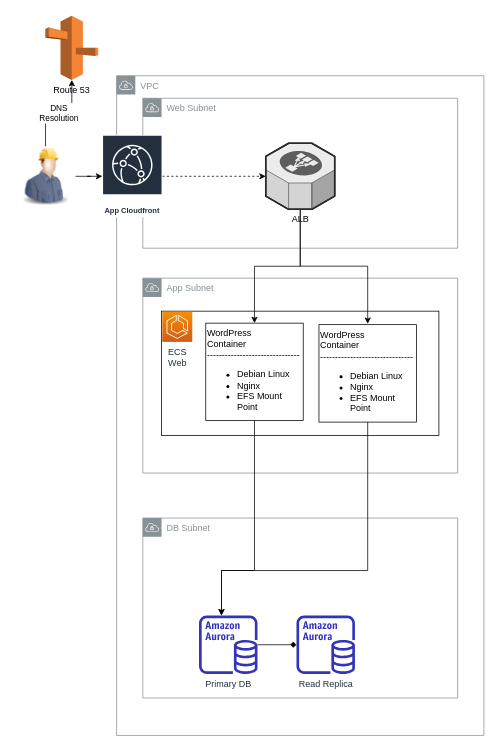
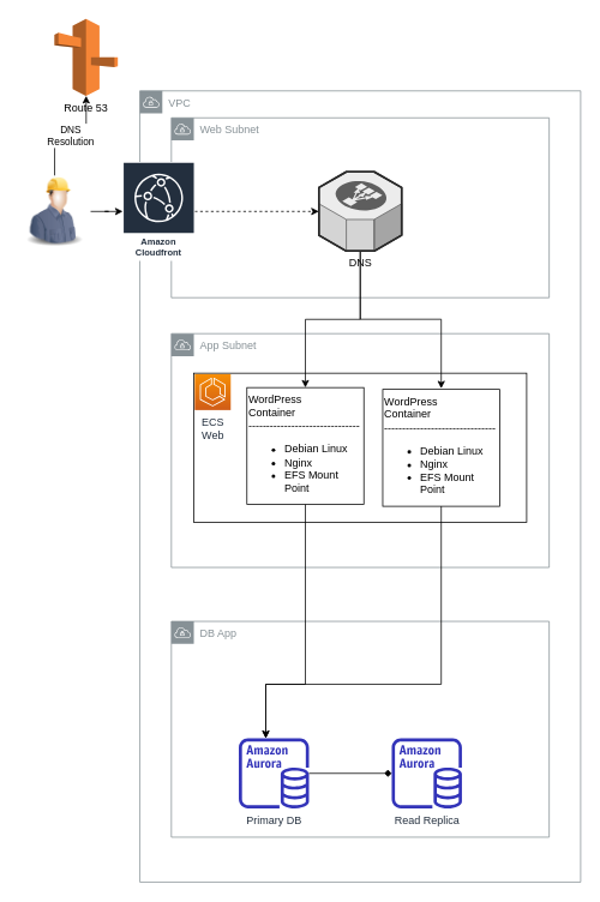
  <mxCell id="0" />
  <mxCell id="1" parent="0" />
  <mxCell id="2" value="Primary DB" style="outlineConnect=0;fontColor=#232F3E;gradientColor=none;fillColor=#3334B9;strokeColor=none;dashed=0;verticalLabelPosition=bottom;verticalAlign=top;align=center;html=1;fontSize=12;fontStyle=0;aspect=fixed;pointerEvents=1;shape=mxgraph.aws4.aurora_instance;" vertex="1" parent="1"><mxGeometry x="265" y="820" width="78" height="78" as="geometry" /></mxCell>
  <mxCell id="3" value="VPC" style="outlineConnect=0;gradientColor=none;html=1;whiteSpace=wrap;fontSize=12;fontStyle=0;shape=mxgraph.aws4.group;grIcon=mxgraph.aws4.group_vpc;strokeColor=#879196;fillColor=none;verticalAlign=top;align=left;spacingLeft=30;fontColor=#879196;dashed=0;" parent="1" vertex="1"><mxGeometry x="155" y="100" width="490" height="880" as="geometry" /></mxCell>
  <mxCell id="4" value="App Subnet" style="outlineConnect=0;gradientColor=none;html=1;whiteSpace=wrap;fontSize=12;fontStyle=0;shape=mxgraph.aws4.group;grIcon=mxgraph.aws4.group_vpc;strokeColor=#879196;fillColor=none;verticalAlign=top;align=left;spacingLeft=30;fontColor=#879196;dashed=0;" parent="1" vertex="1"><mxGeometry x="190" y="370" width="420" height="260" as="geometry" /></mxCell>
  <mxCell id="5" value="Web Subnet" style="outlineConnect=0;gradientColor=none;html=1;whiteSpace=wrap;fontSize=12;fontStyle=0;shape=mxgraph.aws4.group;grIcon=mxgraph.aws4.group_vpc;strokeColor=#879196;fillColor=none;verticalAlign=top;align=left;spacingLeft=30;fontColor=#879196;dashed=0;" parent="1" vertex="1"><mxGeometry x="190" y="130" width="420" height="200" as="geometry" /></mxCell>
- <mxCell id="6" value="DB Subnet" style="outlineConnect=0;gradientColor=none;html=1;whiteSpace=wrap;fontSize=12;fontStyle=0;shape=mxgraph.aws4.group;grIcon=mxgraph.aws4.group_vpc;strokeColor=#879196;fillColor=none;verticalAlign=top;align=left;spacingLeft=30;fontColor=#879196;dashed=0;" parent="1" vertex="1"><mxGeometry x="190" y="690" width="420" height="240" as="geometry" /></mxCell>
+ <mxCell id="6" value="DB App" style="outlineConnect=0;gradientColor=none;html=1;whiteSpace=wrap;fontSize=12;fontStyle=0;shape=mxgraph.aws4.group;grIcon=mxgraph.aws4.group_vpc;strokeColor=#879196;fillColor=none;verticalAlign=top;align=left;spacingLeft=30;fontColor=#879196;dashed=0;" parent="1" vertex="1"><mxGeometry x="190" y="690" width="420" height="240" as="geometry" /></mxCell>
  <mxCell id="7" style="edgeStyle=orthogonalEdgeStyle;rounded=0;orthogonalLoop=1;jettySize=auto;html=1;entryX=0.5;entryY=0;entryDx=0;entryDy=0;" parent="1" source="9" target="13" edge="1"><mxGeometry relative="1" as="geometry" /></mxCell>
  <mxCell id="8" style="edgeStyle=orthogonalEdgeStyle;rounded=0;orthogonalLoop=1;jettySize=auto;html=1;entryX=0.5;entryY=0;entryDx=0;entryDy=0;" parent="1" edge="1"><mxGeometry relative="1" as="geometry"><mxPoint x="400" y="277.17" as="sourcePoint" /><mxPoint x="490" y="431" as="targetPoint" /><Array as="points"><mxPoint x="400" y="354" /><mxPoint x="490" y="354" /></Array></mxGeometry></mxCell>
- <mxCell id="9" value="ALB" style="verticalLabelPosition=bottom;html=1;verticalAlign=top;strokeWidth=1;align=center;outlineConnect=0;dashed=0;outlineConnect=0;shape=mxgraph.aws3d.elasticLoadBalancing;fillColor=#ECECEC;strokeColor=#5E5E5E;aspect=fixed;" parent="1" vertex="1"><mxGeometry x="354" y="190" width="92" height="88.17" as="geometry" /></mxCell>
+ <mxCell id="9" value="DNS" style="verticalLabelPosition=bottom;html=1;verticalAlign=top;strokeWidth=1;align=center;outlineConnect=0;dashed=0;outlineConnect=0;shape=mxgraph.aws3d.elasticLoadBalancing;fillColor=#ECECEC;strokeColor=#5E5E5E;aspect=fixed;" parent="1" vertex="1"><mxGeometry x="354" y="190" width="92" height="88.17" as="geometry" /></mxCell>
  <mxCell id="10" value="" style="rounded=0;whiteSpace=wrap;html=1;fillColor=none;labelPosition=left;verticalLabelPosition=top;align=right;verticalAlign=bottom;" parent="1" vertex="1"><mxGeometry x="215" y="414" width="370" height="166" as="geometry" /></mxCell>
  <mxCell id="11" value="ECS&lt;br&gt;Web" style="outlineConnect=0;fontColor=#232F3E;gradientColor=#F78E04;gradientDirection=north;fillColor=#D05C17;strokeColor=#ffffff;dashed=0;verticalLabelPosition=bottom;verticalAlign=top;align=center;html=1;fontSize=12;fontStyle=0;aspect=fixed;shape=mxgraph.aws4.resourceIcon;resIcon=mxgraph.aws4.ecs;" parent="1" vertex="1"><mxGeometry x="216" y="415" width="40" height="40" as="geometry" /></mxCell>
  <mxCell id="12" style="edgeStyle=orthogonalEdgeStyle;rounded=0;orthogonalLoop=1;jettySize=auto;html=1;exitX=0.5;exitY=1;exitDx=0;exitDy=0;" parent="1" source="13" target="2" edge="1"><mxGeometry relative="1" as="geometry"><Array as="points"><mxPoint x="339" y="760" /><mxPoint x="295" y="760" /></Array><mxPoint x="295" y="871" as="targetPoint" /></mxGeometry></mxCell>
  <mxCell id="13" value="WordPress&lt;br&gt;Container&lt;br&gt;-------------------------------&lt;br&gt;&lt;ul&gt;&lt;li&gt;Debian Linux&lt;/li&gt;&lt;li&gt;Nginx&lt;/li&gt;&lt;li&gt;EFS Mount Point&lt;/li&gt;&lt;/ul&gt;" style="whiteSpace=wrap;html=1;aspect=fixed;fillColor=none;horizontal=1;verticalAlign=top;align=left;" parent="1" vertex="1"><mxGeometry x="274" y="430" width="130" height="130" as="geometry" /></mxCell>
  <mxCell id="14" style="edgeStyle=orthogonalEdgeStyle;rounded=0;orthogonalLoop=1;jettySize=auto;html=1;exitX=0.5;exitY=1;exitDx=0;exitDy=0;" parent="1" source="15" edge="1"><mxGeometry relative="1" as="geometry"><Array as="points"><mxPoint x="490" y="760" /><mxPoint x="295" y="760" /></Array><mxPoint x="295" y="820" as="targetPoint" /></mxGeometry></mxCell>
  <mxCell id="15" value="WordPress&lt;br&gt;Container&lt;br&gt;-------------------------------&lt;br&gt;&lt;ul&gt;&lt;li&gt;Debian Linux&lt;/li&gt;&lt;li&gt;Nginx&lt;/li&gt;&lt;li&gt;EFS Mount Point&lt;/li&gt;&lt;/ul&gt;" style="whiteSpace=wrap;html=1;aspect=fixed;fillColor=none;horizontal=1;verticalAlign=top;align=left;" parent="1" vertex="1"><mxGeometry x="425" y="432" width="130" height="130" as="geometry" /></mxCell>
  <mxCell id="16" value="Route 53" style="outlineConnect=0;dashed=0;verticalLabelPosition=bottom;verticalAlign=top;align=center;html=1;shape=mxgraph.aws3.route_53;fillColor=#F58536;gradientColor=none;" parent="1" vertex="1"><mxGeometry x="60" y="20" width="70.5" height="85.5" as="geometry" /></mxCell>
  <mxCell id="17" value="DNS&lt;br&gt;Resolution" style="edgeStyle=orthogonalEdgeStyle;rounded=0;orthogonalLoop=1;jettySize=auto;html=1;exitX=0.5;exitY=0;exitDx=0;exitDy=0;" parent="1" source="19" target="16" edge="1"><mxGeometry relative="1" as="geometry" /></mxCell>
  <mxCell id="18" style="edgeStyle=orthogonalEdgeStyle;rounded=0;orthogonalLoop=1;jettySize=auto;html=1;" edge="1" parent="1" source="19" target="23"><mxGeometry relative="1" as="geometry" /></mxCell>
  <mxCell id="19" value="" style="image;html=1;image=img/lib/clip_art/people/Construction_Worker_Man_128x128.png;dashed=1;fillColor=none;" parent="1" vertex="1"><mxGeometry x="20.25" y="194.09" width="80" height="80" as="geometry" /></mxCell>
  <mxCell id="20" style="edgeStyle=orthogonalEdgeStyle;rounded=0;orthogonalLoop=1;jettySize=auto;html=1;endArrow=diamond;" edge="1" parent="1" source="2" target="21"><mxGeometry relative="1" as="geometry" /></mxCell>
- <mxCell id="21" value="Read Replica" style="outlineConnect=0;fontColor=#232F3E;gradientColor=none;fillColor=#3334B9;strokeColor=none;dashed=0;verticalLabelPosition=bottom;verticalAlign=top;align=center;html=1;fontSize=12;fontStyle=0;aspect=fixed;pointerEvents=1;shape=mxgraph.aws4.aurora_instance;" vertex="1" parent="1"><mxGeometry x="395" y="820" width="78" height="78" as="geometry" /></mxCell>
+ <mxCell id="21" value="Read Replica" style="outlineConnect=0;fontColor=#232F3E;gradientColor=none;fillColor=#3334B9;strokeColor=none;dashed=0;verticalLabelPosition=bottom;verticalAlign=top;align=center;html=1;fontSize=12;fontStyle=0;aspect=fixed;pointerEvents=1;shape=mxgraph.aws4.aurora_instance;" vertex="1" parent="1"><mxGeometry x="435" y="820" width="78" height="78" as="geometry" /></mxCell>
  <mxCell id="22" style="edgeStyle=orthogonalEdgeStyle;rounded=0;orthogonalLoop=1;jettySize=auto;html=1;dashed=1;" edge="1" parent="1" source="23" target="9"><mxGeometry relative="1" as="geometry" /></mxCell>
- <mxCell id="23" value="App Cloudfront" style="outlineConnect=0;fontColor=#232F3E;gradientColor=none;strokeColor=#ffffff;fillColor=#232F3E;dashed=0;verticalLabelPosition=middle;verticalAlign=bottom;align=center;html=1;whiteSpace=wrap;fontSize=10;fontStyle=1;spacing=3;shape=mxgraph.aws4.productIcon;prIcon=mxgraph.aws4.cloudfront;" vertex="1" parent="1"><mxGeometry x="136" y="179.09" width="80" height="110" as="geometry" /></mxCell>
+ <mxCell id="23" value="Amazon Cloudfront" style="outlineConnect=0;fontColor=#232F3E;gradientColor=none;strokeColor=#ffffff;fillColor=#232F3E;dashed=0;verticalLabelPosition=middle;verticalAlign=bottom;align=center;html=1;whiteSpace=wrap;fontSize=10;fontStyle=1;spacing=3;shape=mxgraph.aws4.productIcon;prIcon=mxgraph.aws4.cloudfront;" vertex="1" parent="1"><mxGeometry x="136" y="179.09" width="80" height="110" as="geometry" /></mxCell>
